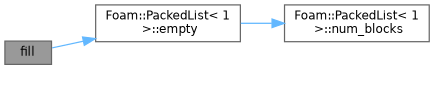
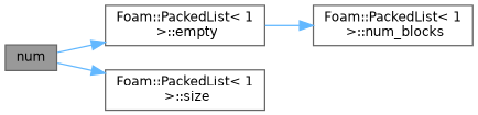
  digraph {
    rankdir=LR
    node [color=grey40 fillcolor=white fontname=Helvetica fontsize=10 shape=box style=filled]
    edge [color=steelblue1 fontname=Helvetica fontsize=10 labelfontname=Helvetica labelfontsize=10 style=solid]
-   n1 [color=gray40 fillcolor=grey60 fontcolor=black height=0.2 label=fill width=0.4]
+   n1 [color=gray40 fillcolor=grey60 fontcolor=black height=0.2 label=num width=0.4]
    n2 [height=0.2 label="Foam::PackedList\< 1\l \>::empty" width=0.4]
+   n3 [height=0.2 label="Foam::PackedList\< 1\l \>::size" width=0.4]
    n4 [height=0.2 label="Foam::PackedList\< 1\l \>::num_blocks" width=0.4]
    n1 -> n2
+   n1 -> n3
    n2 -> n4
  }
